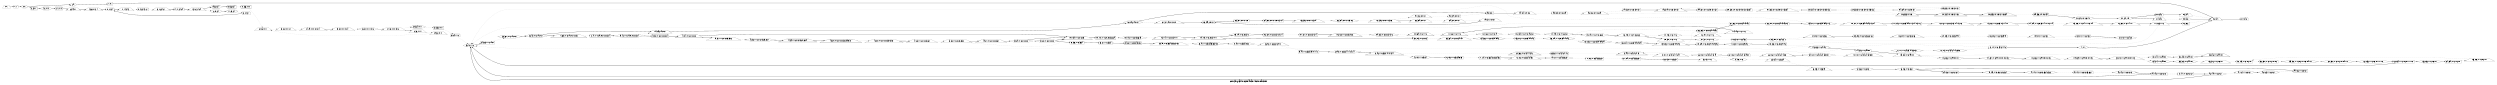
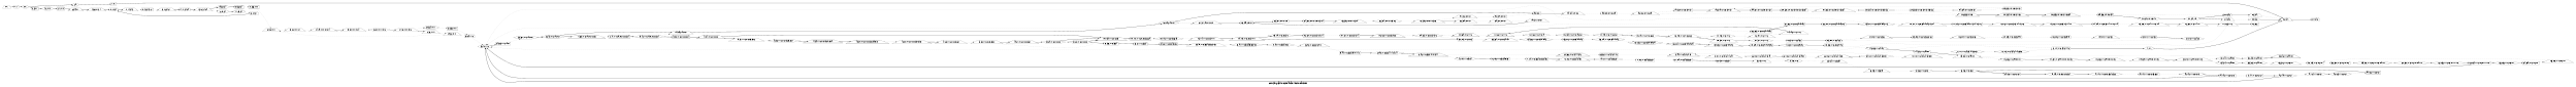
  digraph {
    label="Control-flow-graph for register allocator (function _matchLine)"
    rankdir=LR
    node [shape=trapezium]
    edge [style=bold]
    n1 [label="0, 0: "]
    n2 [label="1, 1: " shape=note]
    n3 [label="2, 2: " shape=hexagon]
    n4 [label="3, 5: 0 1 " shape=note]
    n5 [label="6, 9: " shape=hexagon]
    n6 [label="4, 6: 0 1 2 " shape=hexagon]
    n7 [label="7, 10: " shape=note]
    n8 [label="5, 7: 0 1 2 " shape=note]
    n9 [label="8, 349: 0 1 "]
    n10 [label="9, 360: 0 1 3 4 "]
    n11 [label="216, 347: "]
    n12 [label="217, 348: " shape=note]
    n13 [label="10, 12: 3 4 " shape=note]
    n14 [label="11, 14: 3 4 5 "]
    n15 [label="12, 15: 3 4 5 6 7 " shape=note]
    n16 [label="13, 16: 3 4 6 7 "]
    n17 [label="14, 17: 3 4 8 9 " shape=note]
    n18 [label="15, 18: 3 4 8 9 "]
    n19 [label="16, 22: 3 4 " shape=hexagon]
    n20 [label="19, 361: 3 4 " shape=hexagon]
    n21 [label="17, 23: 3 4 " shape=hexagon]
    n22 [label="20, 362: 3 4 " shape=note]
    n23 [label="18, 24: 3 4 " shape=note]
    n24 [label="21, 363: 10 11 " shape=note]
    n25 [label="22, 26: 10 11 "]
    n26 [label="23, 28: 10 11 12 "]
    n27 [label="24, 29: 10 11 12 13 14 "]
    n28 [label="25, 30: 10 11 13 14 "]
    n29 [label="26, 31: 10 11 15 16 " shape=hexagon]
    n30 [label="27, 32: 10 11 15 16 "]
    n31 [label="28, 36: 10 11 "]
    n32 [label="30, 364: 10 11 " shape=hexagon]
    n33 [label="29, 38: 10 11 "]
    n34 [label="31, 365: 10 11 " shape=note]
    n35 [label="32, 89: 17 18 " shape=note]
    n36 [label="33, 40: 17 18 " shape=hexagon]
    n37 [label="34, 383: 17 18 19 20 " shape=note]
    n38 [label="35, 387: 17 18 19 20 21 " shape=hexagon]
    n39 [label="36, 43: 17 18 19 20 21 " shape=hexagon]
    n40 [label="37, 385: 17 18 19 20 21 22 23 "]
    n41 [label="179, 293: 19 20 21 "]
    n42 [label="38, 47: 17 18 19 20 21 22 23 24 " shape=note]
    n43 [label="180, 296: 19 20 21 " shape=hexagon]
    n44 [label="39, 48: 17 18 19 20 21 22 23 24 " shape=hexagon]
    n45 [label="40, 53: 17 18 21 22 23 24 " shape=note]
    n46 [label="41, 54: 17 18 21 22 23 "]
    n47 [label="42, 57: 17 18 21 22 23 25 26 "]
    n48 [label="100, 169: 17 18 21 22 23 "]
    n49 [label="43, 58: 17 18 21 22 23 25 26 27 " shape=hexagon]
    n50 [label="101, 172: 17 18 21 22 23 68 69 " shape=note]
    n51 [label="44, 59: 17 18 21 22 23 27 28 29 "]
    n52 [label="45, 60: 17 18 21 22 23 28 29 30 31 "]
    n53 [label="46, 62: 17 18 21 22 23 30 31 32 "]
    n54 [label="47, 63: 17 18 21 22 23 32 "]
    n55 [label="48, 65: 17 18 21 22 23 32 "]
    n56 [label="49, 67: 17 18 21 22 23 32 "]
    n57 [label="50, 69: 17 18 21 22 23 " shape=hexagon]
    n58 [label="51, 83: 17 18 21 22 23 " shape=hexagon]
    n59 [label="52, 386: 17 18 33 34 " shape=note]
    n60 [label="53, 87: 17 18 33 34 " shape=note]
    n61 [label="54, 88: 17 18 33 34 35 36 " shape=note]
    n62 [label="55, 90: 17 18 33 34 35 36 37 38 "]
    n63 [label="56, 91: 17 18 33 34 35 36 37 38 " shape=hexagon]
    n64 [label="57, 92: 17 18 33 34 37 38 " shape=hexagon]
    n65 [label="58, 93: 17 18 33 34 39 40 "]
    n66 [label="59, 94: 17 18 33 34 39 40 41 42 " shape=note]
    n67 [label="60, 95: 17 18 33 34 41 42 43 44 " shape=hexagon]
    n68 [label="61, 96: 17 18 33 34 41 42 43 44 "]
    n69 [label="62, 366: 17 18 43 44 45 46 "]
    n70 [label="75, 122: 17 18 33 34 " shape=hexagon]
    n71 [label="63, 367: 17 18 45 46 47 48 " shape=note]
    n72 [label="76, 123: 17 18 33 34 52 53 " shape=note]
    n73 [label="64, 99: 17 18 45 46 47 48 "]
    n74 [label="65, 101: 17 18 45 46 47 48 49 "]
    n75 [label="66, 102: 17 18 45 46 47 48 49 " shape=hexagon]
    n76 [label="67, 108: 17 18 45 46 47 48 49 50 " shape=note]
    n77 [label="84, 132: 17 18 " shape=hexagon]
    n78 [label="68, 106: 17 18 45 46 47 48 50 "]
-   n79 [label="85, 154: 17 18 58 59"]
+   n79 [label="85, 134: 17 18 58 59 "]
    n80 [label="69, 112: 17 18 45 46 47 48 50 51 " shape=hexagon]
    n81 [label="70, 110: 17 18 45 46 47 48 50 51 "]
    n82 [label="71, 111: 17 18 45 46 47 48 50 51 " shape=hexagon]
    n83 [label="72, 113: 17 18 45 46 47 48 50 51 " shape=hexagon]
    n84 [label="73, 114: 17 18 45 46 47 48 " shape=note]
    n85 [label="74, 117: " shape=hexagon]
    n86 [label="77, 124: 17 18 33 34 52 53 54 55 " shape=note]
    n87 [label="78, 126: 17 18 33 34 54 55 "]
    n88 [label="79, 127: 17 18 54 55 56 57 " shape=hexagon]
    n89 [label="80, 128: 17 18 54 55 56 57 " shape=note]
    n90 [label="81, 129: 17 18 54 55 56 57 " shape=note]
    n91 [label="82, 130: 17 18 56 57 " shape=note]
    n92 [label="83, 131: 17 18 "]
    n93 [label="86, 135: 17 18 58 59 "]
    n94 [label="87, 368: 17 18 60 61 " shape=hexagon]
    n95 [label="88, 136: 17 18 60 61 " shape=hexagon]
    n96 [label="89, 138: 17 18 60 61 62 " shape=note]
    n97 [label="90, 139: 17 18 60 61 62 63 64 " shape=hexagon]
    n98 [label="91, 140: 17 18 60 61 63 64 65 66 " shape=hexagon]
    n99 [label="92, 142: 17 18 60 61 65 66 67 " shape=note]
    n100 [label="93, 143: 17 18 60 61 67 " shape=hexagon]
    n101 [label="94, 145: 17 18 60 61 67 " shape=note]
    n102 [label="95, 147: 17 18 60 61 67 " shape=note]
    n103 [label="96, 149: 17 18 60 61 " shape=hexagon]
    n104 [label="97, 164: 17 18 60 61 " shape=hexagon]
    n105 [label="98, 165: 17 18 60 61 " shape=hexagon]
    n106 [label="99, 166: 17 18 60 61 " shape=note]
    n107 [label="102, 173: 17 18 22 23 68 69 " shape=hexagon]
    n108 [label="103, 174: 17 18 22 23 70 71 "]
    n109 [label="104, 175: 17 18 22 23 70 71 "]
    n110 [label="105, 179: 17 18 22 23 72 " shape=hexagon]
    n111 [label="132, 215: 17 18 22 23 " shape=note]
    n112 [label="106, 180: 17 18 22 23 72 73 74 " shape=note]
    n113 [label="133, 384: 17 18 22 23 91 92 "]
    n114 [label="107, 181: 17 18 22 23 73 74 " shape=note]
    n115 [label="108, 182: 17 18 22 23 75 76 "]
    n116 [label="109, 183: 17 18 22 23 75 76 " shape=hexagon]
    n117 [label="110, 369: 17 18 77 78 "]
    n118 [label="111, 186: 17 18 77 78 "]
    n119 [label="112, 188: 17 18 77 78 79 " shape=hexagon]
    n120 [label="113, 189: 17 18 77 78 79 80 81 " shape=hexagon]
    n121 [label="114, 190: 17 18 77 78 80 81 " shape=hexagon]
    n122 [label="115, 191: 17 18 77 78 82 83 " shape=hexagon]
    n123 [label="116, 192: 17 18 77 78 82 83 "]
    n124 [label="117, 196: 17 18 77 78 " shape=hexagon]
    n125 [label="120, 370: 17 18 77 78 "]
    n126 [label="118, 197: 17 18 77 78 "]
    n127 [label="121, 371: 17 18 77 78 " shape=hexagon]
    n128 [label="119, 198: 17 18 77 78 "]
    n129 [label="122, 372: 17 18 84 85 " shape=note]
    n130 [label="123, 200: 17 18 84 85 " shape=note]
    n131 [label="124, 202: 17 18 84 85 86 "]
    n132 [label="125, 203: 17 18 84 85 86 87 88 " shape=note]
    n133 [label="126, 204: 17 18 84 85 87 88 "]
    n134 [label="127, 205: 17 18 84 85 89 90 " shape=note]
    n135 [label="128, 206: 17 18 84 85 89 90 " shape=note]
    n136 [label="129, 210: 17 18 84 85 "]
    n137 [label="130, 211: 17 18 84 85 " shape=note]
    n138 [label="131, 212: 17 18 84 85 " shape=hexagon]
    n139 [label="134, 388: 17 18 22 23 91 92 93 " shape=hexagon]
    n140 [label="135, 218: 17 18 22 23 91 92 93 " shape=note]
    n141 [label="136, 219: 17 18 22 23 91 92 93 " shape=hexagon]
    n142 [label="137, 223: 17 18 22 23 91 92 93 94 " shape=hexagon]
    n143 [label="166, 263: 17 18 22 23 91 92 93 " shape=note]
    n144 [label="138, 224: 17 18 22 23 91 92 93 94 " shape=hexagon]
    n145 [label="167, 266: 17 18 22 23 91 92 93 " shape=note]
    n146 [label="139, 225: 17 18 22 23 91 92 93 "]
    n147 [label="140, 229: 17 18 22 23 91 92 95 96 " shape=note]
    n148 [label="141, 230: 17 18 22 23 95 96 " shape=hexagon]
    n149 [label="142, 232: 17 18 22 23 97 98 " shape=note]
    n150 [label="143, 233: 17 18 97 98 " shape=hexagon]
    n151 [label="144, 373: 17 18 99 100 " shape=note]
    n152 [label="145, 234: 17 18 99 100 "]
    n153 [label="146, 236: 17 18 99 100 101 " shape=hexagon]
    n154 [label="147, 237: 17 18 99 100 101 102 103 " shape=hexagon]
    n155 [label="148, 238: 17 18 99 100 102 103 "]
    n156 [label="149, 239: 17 18 99 100 104 105 "]
    n157 [label="150, 240: 17 18 99 100 104 105 "]
    n158 [label="151, 244: 17 18 99 100 " shape=hexagon]
    n159 [label="154, 374: 17 18 99 100 " shape=hexagon]
    n160 [label="152, 245: 17 18 99 100 " shape=hexagon]
    n161 [label="155, 375: 17 18 99 100 " shape=hexagon]
    n162 [label="153, 246: 17 18 99 100 "]
    n163 [label="156, 376: 17 18 106 107 "]
    n164 [label="157, 248: 17 18 106 107 " shape=note]
    n165 [label="158, 250: 17 18 106 107 108 " shape=note]
    n166 [label="159, 251: 17 18 106 107 108 109 110 " shape=hexagon]
    n167 [label="160, 252: 17 18 106 107 109 110 " shape=hexagon]
    n168 [label="161, 253: 17 18 106 107 111 112 " shape=hexagon]
    n169 [label="162, 254: 17 18 106 107 111 112 " shape=note]
    n170 [label="163, 258: 17 18 106 107 " shape=hexagon]
    n171 [label="164, 259: 17 18 106 107 " shape=note]
    n172 [label="165, 260: 17 18 106 107 "]
    n173 [label="168, 270: 17 18 22 23 91 92 93 113 " shape=note]
    n174 [label="169, 271: 17 18 22 23 91 92 93 113 " shape=hexagon]
    n175 [label="170, 277: 17 18 22 23 91 92 93 113 114 "]
    n176 [label="171, 275: 17 18 22 23 91 92 113 114 115 116 " shape=note]
    n177 [label="172, 276: 17 18 22 23 113 114 115 116 "]
    n178 [label="173, 281: 17 18 22 23 113 114 117 "]
    n179 [label="174, 279: 17 18 22 23 114 117 118 119 " shape=note]
    n180 [label="175, 280: 17 18 114 117 118 119 "]
    n181 [label="176, 282: 17 18 114 117 "]
    n182 [label="177, 283: 17 18 "]
    n183 [label="178, 286: " shape=note]
    n184 [label="181, 377: 19 20 120 121 "]
    n185 [label="193, 313: " shape=note]
    n186 [label="182, 299: 120 121 " shape=note]
    n187 [label="194, 314: 127 128 "]
    n188 [label="183, 301: 120 121 122 " shape=note]
    n189 [label="184, 302: 120 121 122 123 124 " shape=note]
    n190 [label="185, 303: 120 121 123 124 "]
    n191 [label="186, 304: 120 121 125 126 " shape=hexagon]
    n192 [label="187, 305: 120 121 125 126 "]
    n193 [label="188, 309: 120 121 "]
    n194 [label="191, 378: 120 121 "]
    n195 [label="189, 310: 120 121 "]
    n196 [label="192, 379: 120 121 " shape=note]
    n197 [label="190, 311: 120 121 "]
    n198 [label="195, 315: 127 128 129 " shape=note]
    n199 [label="196, 316: 127 128 129 "]
    n200 [label="197, 380: 127 128 130 131 " shape=note]
    n201 [label="206, 333: 127 128 "]
    n202 [label="198, 319: 127 128 130 131 "]
    n203 [label="207, 334: 127 128 137 138 "]
    n204 [label="199, 321: 127 128 130 131 132 " shape=note]
    n205 [label="200, 322: 127 128 130 131 132 133 134 " shape=note]
    n206 [label="201, 323: 127 128 130 131 133 134 "]
    n207 [label="202, 324: 127 128 130 131 135 136 " shape=hexagon]
    n208 [label="203, 325: 127 128 130 131 135 136 " shape=note]
    n209 [label="204, 329: 127 128 130 131 " shape=hexagon]
    n210 [label="205, 331: 127 128 130 131 " shape=note]
    n211 [label="208, 335: 127 128 137 138 139 "]
    n212 [label="209, 336: 127 128 139 " shape=note]
    n213 [label="210, 340: 127 128 140 " shape=hexagon]
    n214 [label="212, 343: " shape=note]
    n215 [label="211, 341: 140 " shape=hexagon]
    n216 [label="213, 344: "]
    n217 [label="214, 345: "]
    n218 [label="215, 346: " shape=hexagon]
    n1 -> n2
    n2 -> n3
    n3 -> n4 [style=dotted]
    n3 -> n5
    n4 -> n6
    n5 -> n7
    n6 -> n8
    n7 -> n11
    n8 -> n5 [style=dotted]
    n8 -> n9
    n9 -> n10
    n10 -> n13
    n11 -> n12
    n13 -> n14
    n14 -> n15 [style=dotted]
    n15 -> n16 [style=dotted]
    n16 -> n17
    n17 -> n18
    n18 -> n19 [style=dotted]
    n18 -> n20
    n19 -> n21
    n20 -> n22
    n21 -> n23 [style=dotted]
    n22 -> n24 [style=dotted]
    n23 -> n13
    n24 -> n25 [style=dotted]
    n25 -> n26 [style=dotted]
    n26 -> n27 [style=dotted]
    n27 -> n28
    n28 -> n29 [style=dotted]
    n29 -> n30
    n30 -> n31
    n30 -> n32 [style=dotted]
    n31 -> n33 [style=dotted]
    n32 -> n34 [style=dotted]
    n33 -> n25 [style=dotted]
    n34 -> n35 [style=dotted]
    n35 -> n36 [style=dotted]
    n36 -> n37
    n37 -> n38 [style=dotted]
    n38 -> n39
    n39 -> n40
    n39 -> n41
    n40 -> n42 [style=dotted]
    n41 -> n43
    n42 -> n44
    n43 -> n184 [style=dotted]
    n43 -> n185
    n44 -> n41 [style=dotted]
    n44 -> n45
    n45 -> n46
    n46 -> n47
    n46 -> n48
    n47 -> n49 [style=dotted]
    n48 -> n50
    n49 -> n51
    n50 -> n107 [style=dotted]
    n51 -> n52
    n52 -> n53 [style=dotted]
    n53 -> n54
    n54 -> n55 [style=dotted]
    n55 -> n48 [style=dotted]
    n55 -> n56
    n56 -> n57
    n57 -> n48
    n57 -> n58 [style=dotted]
    n58 -> n48
    n58 -> n59
    n59 -> n60
    n60 -> n61
    n61 -> n62
    n62 -> n63 [style=dotted]
    n63 -> n64
    n64 -> n65 [style=dotted]
    n65 -> n66 [style=dotted]
    n66 -> n67
    n67 -> n68
    n68 -> n69 [style=dotted]
    n68 -> n70 [style=dotted]
    n69 -> n71 [style=dotted]
    n70 -> n72
    n71 -> n73 [style=dotted]
    n72 -> n86 [style=dotted]
    n73 -> n74 [style=dotted]
    n74 -> n75 [style=dotted]
    n75 -> n76
    n75 -> n77 [style=dotted]
    n76 -> n78 [style=dotted]
    n77 -> n79 [style=dotted]
    n78 -> n80
    n79 -> n93 [style=dotted]
    n80 -> n81 [style=dotted]
    n81 -> n82 [style=dotted]
    n82 -> n83 [style=dotted]
    n83 -> n84 [style=dotted]
    n84 -> n73 [style=dotted]
    n84 -> n85
    n85 -> n11
    n86 -> n87
    n87 -> n88
    n88 -> n89 [style=dotted]
    n89 -> n90 [style=dotted]
    n90 -> n91
    n91 -> n92
    n92 -> n77 [style=dotted]
    n93 -> n94 [style=dotted]
    n94 -> n95
    n95 -> n96
    n96 -> n97
    n97 -> n98
    n98 -> n99 [style=dotted]
    n99 -> n100 [style=dotted]
    n100 -> n101
    n101 -> n36
    n101 -> n102 [style=dotted]
    n102 -> n103
    n103 -> n36
    n103 -> n104 [style=dotted]
    n104 -> n105
    n105 -> n106 [style=dotted]
    n106 -> n95
    n107 -> n108 [style=dotted]
    n108 -> n109
    n109 -> n110
    n109 -> n111
    n110 -> n112
    n111 -> n113 [style=dotted]
    n112 -> n114 [style=dotted]
    n113 -> n139 [style=dotted]
    n114 -> n115
    n115 -> n116 [style=dotted]
    n116 -> n111 [style=dotted]
    n116 -> n117 [style=dotted]
    n117 -> n118 [style=dotted]
    n118 -> n119 [style=dotted]
    n119 -> n120 [style=dotted]
    n120 -> n121 [style=dotted]
    n121 -> n122
    n122 -> n123
    n123 -> n124 [style=dotted]
    n123 -> n125
    n124 -> n126 [style=dotted]
    n125 -> n127
    n126 -> n128 [style=dotted]
    n127 -> n129 [style=dotted]
    n128 -> n118
    n129 -> n130
    n130 -> n131 [style=dotted]
    n131 -> n132
    n132 -> n133 [style=dotted]
    n133 -> n134 [style=dotted]
    n134 -> n135 [style=dotted]
    n135 -> n136 [style=dotted]
    n136 -> n137 [style=dotted]
    n137 -> n138
    n138 -> n130 [style=dotted]
    n139 -> n140 [style=dotted]
    n140 -> n141 [style=dotted]
    n141 -> n142 [style=dotted]
    n141 -> n143 [style=dotted]
    n142 -> n144 [style=dotted]
    n143 -> n145
    n144 -> n146
    n145 -> n36 [style=dotted]
    n145 -> n173
    n146 -> n143 [style=dotted]
    n146 -> n147
    n147 -> n148
    n148 -> n149
    n149 -> n150 [style=dotted]
    n150 -> n151
    n151 -> n152
    n152 -> n153 [style=dotted]
    n153 -> n154
    n154 -> n155
    n155 -> n156 [style=dotted]
    n156 -> n157
    n157 -> n158 [style=dotted]
    n157 -> n159 [style=dotted]
    n158 -> n160
    n159 -> n161
    n160 -> n162
    n161 -> n163 [style=dotted]
    n162 -> n152 [style=dotted]
    n163 -> n164 [style=dotted]
    n164 -> n165 [style=dotted]
    n165 -> n166 [style=dotted]
    n166 -> n167 [style=dotted]
    n167 -> n168
    n168 -> n169
    n169 -> n36
    n169 -> n170
    n170 -> n171
    n171 -> n172 [style=dotted]
    n172 -> n164 [style=dotted]
    n173 -> n174
    n174 -> n36 [style=dotted]
    n174 -> n175 [style=dotted]
    n175 -> n176
    n176 -> n177
    n177 -> n178
    n178 -> n179
    n179 -> n180 [style=dotted]
    n180 -> n181
    n181 -> n182
    n182 -> n36 [style=dotted]
    n182 -> n183
    n183 -> n11 [style=dotted]
    n184 -> n186
    n185 -> n187
    n186 -> n188
    n187 -> n198 [style=dotted]
    n188 -> n189
    n189 -> n190
    n190 -> n191 [style=dotted]
    n191 -> n192 [style=dotted]
    n192 -> n193
    n192 -> n194 [style=dotted]
    n193 -> n195 [style=dotted]
    n194 -> n196 [style=dotted]
    n195 -> n197 [style=dotted]
    n196 -> n185 [style=dotted]
    n197 -> n186
    n198 -> n199 [style=dotted]
    n199 -> n200 [style=dotted]
    n199 -> n201 [style=dotted]
    n200 -> n202
    n201 -> n203
    n202 -> n204
    n203 -> n211
    n204 -> n205
    n205 -> n206 [style=dotted]
    n206 -> n207 [style=dotted]
    n207 -> n208 [style=dotted]
    n208 -> n201 [style=dotted]
    n208 -> n209 [style=dotted]
    n209 -> n210 [style=dotted]
    n210 -> n202 [style=dotted]
    n211 -> n212 [style=dotted]
    n212 -> n213
    n212 -> n214 [style=dotted]
    n213 -> n215
    n214 -> n216
    n215 -> n214
    n215 -> n217
    n216 -> n11 [style=dotted]
    n217 -> n218 [style=dotted]
    n218 -> n11
  }
